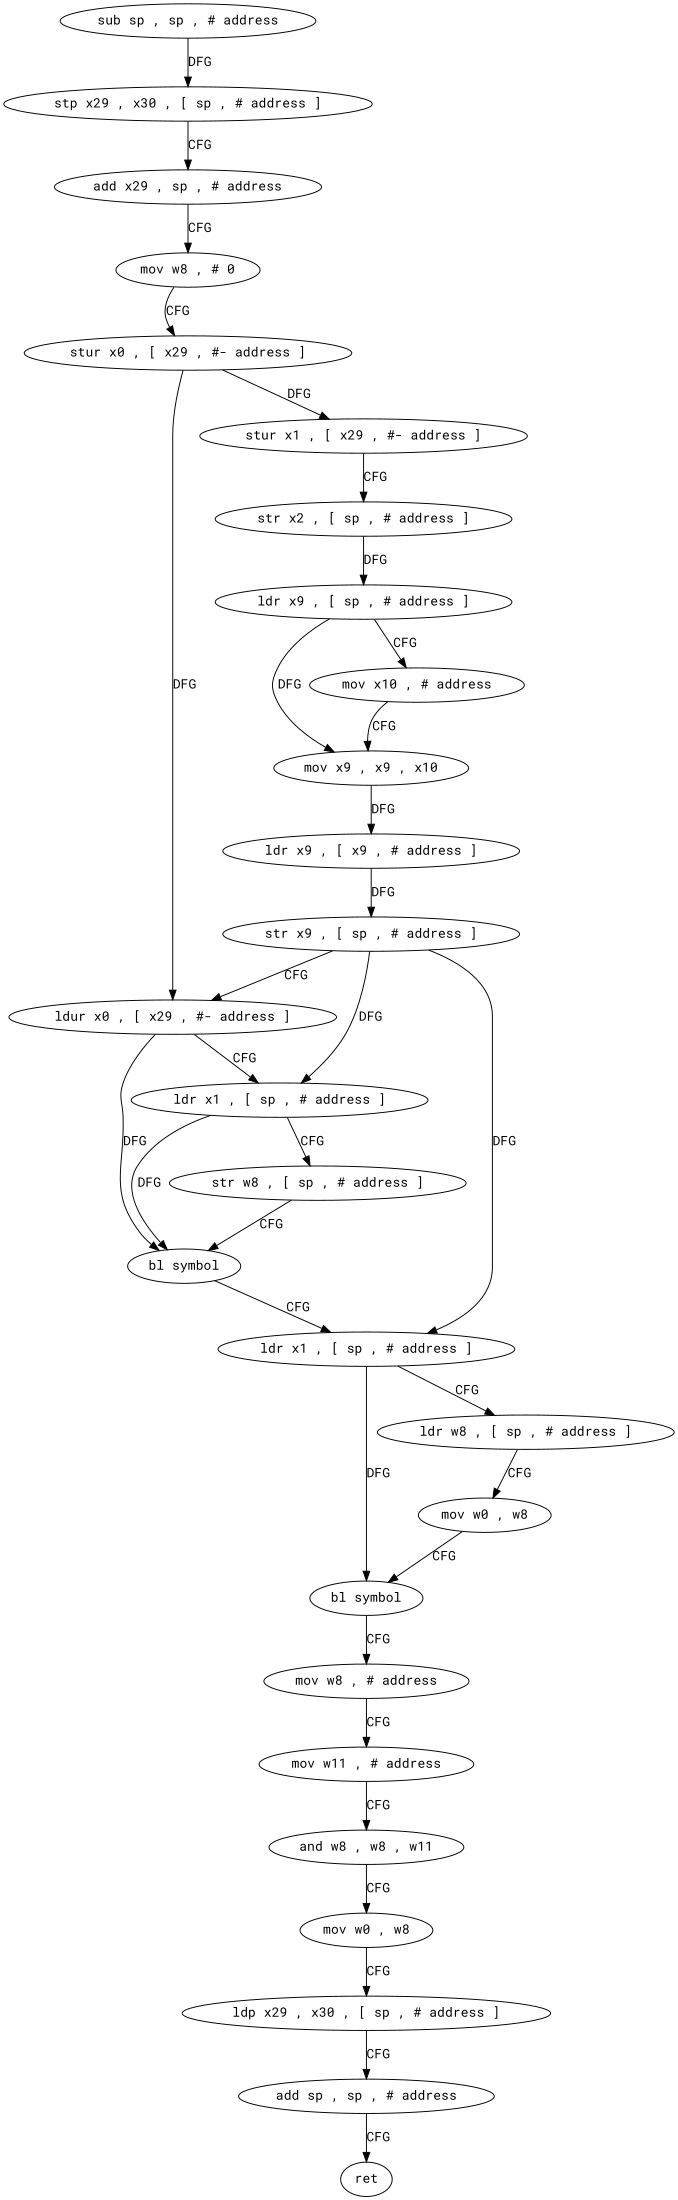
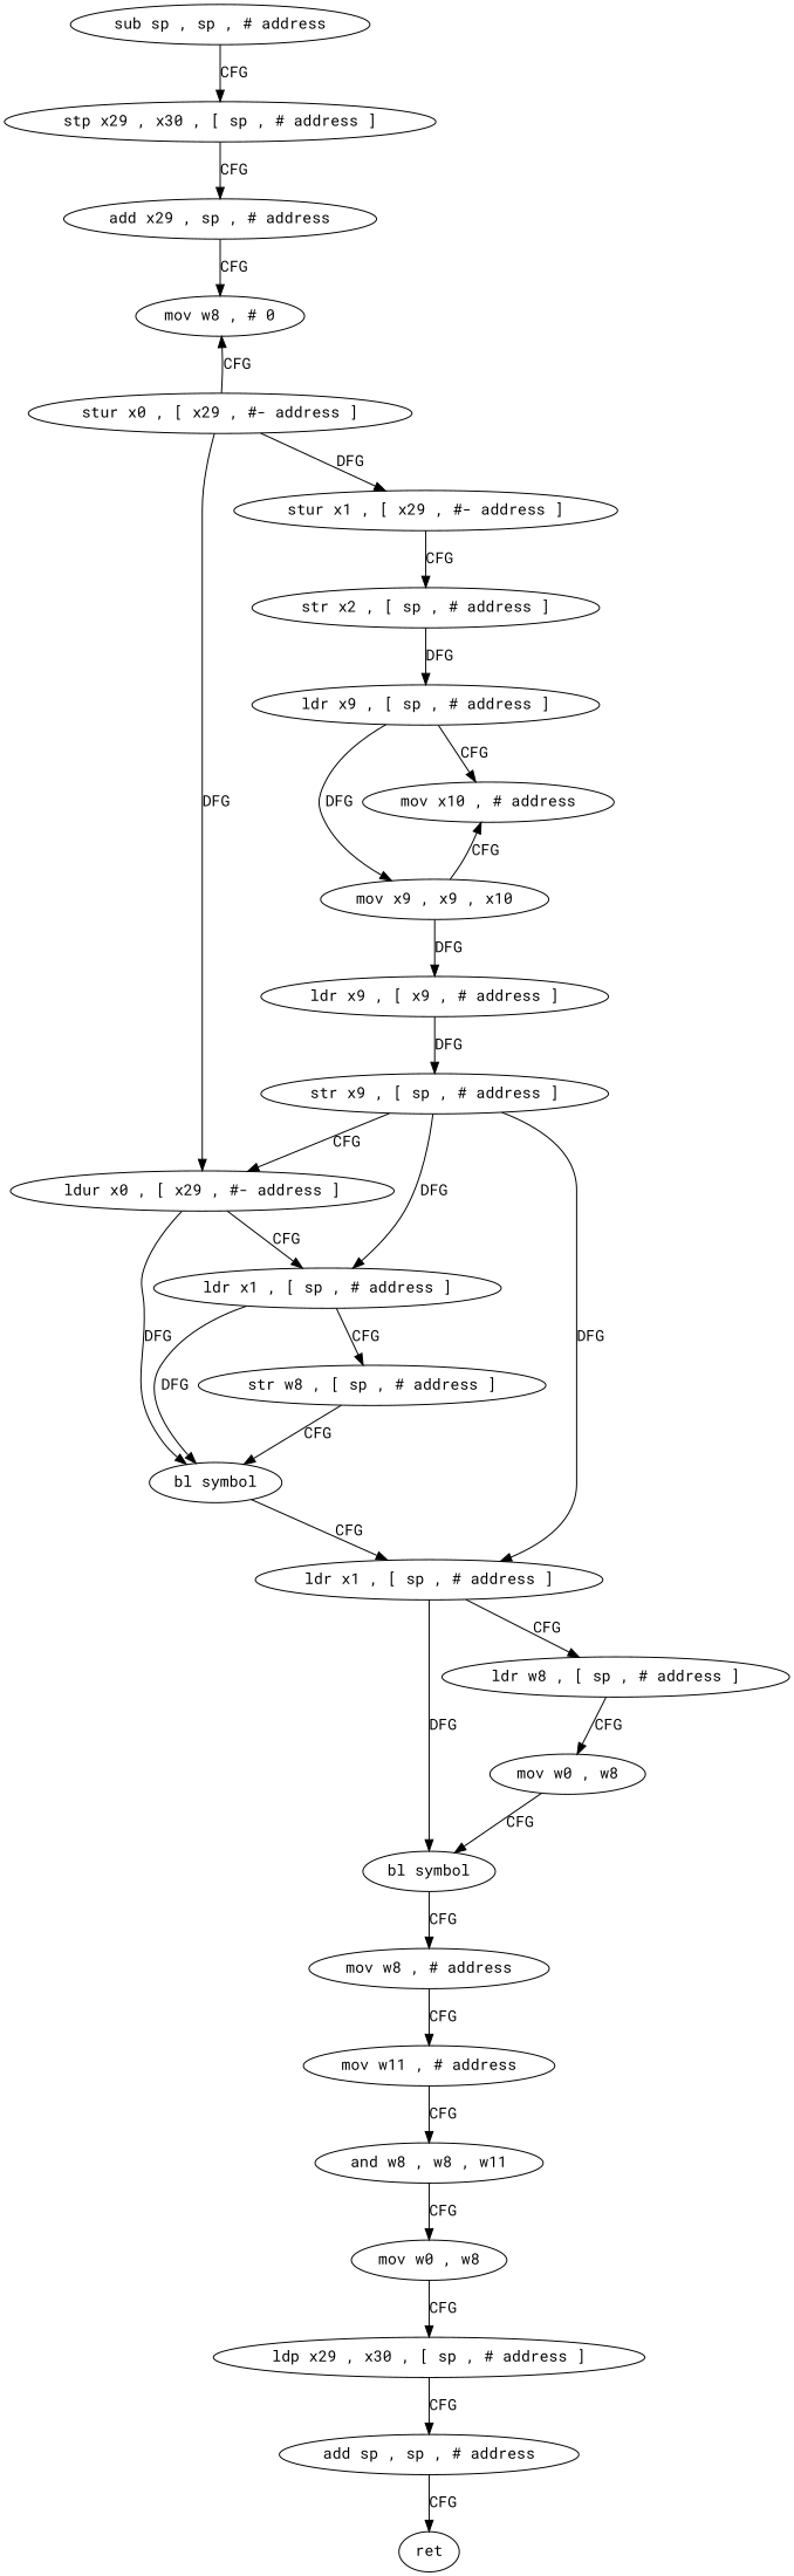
  digraph {
    fontname="Roboto Mono"
    node [fontname="Roboto Mono"]
    edge [fontname="Roboto Mono"]
    n1 [label="sub sp , sp , # address"]
    n2 [label="stp x29 , x30 , [ sp , # address ]"]
    n3 [label="add x29 , sp , # address"]
    n4 [label="mov w8 , # 0"]
    n5 [label="stur x0 , [ x29 , #- address ]"]
    n6 [label="stur x1 , [ x29 , #- address ]"]
    n7 [label="ldur x0 , [ x29 , #- address ]"]
    n8 [label="str x2 , [ sp , # address ]"]
    n9 [label="ldr x1 , [ sp , # address ]"]
    n10 [label="bl symbol"]
    n11 [label="ldr x9 , [ sp , # address ]"]
    n12 [label="mov x10 , # address"]
    n13 [label="mov x9 , x9 , x10"]
    n14 [label="ldr x9 , [ x9 , # address ]"]
    n15 [label="str x9 , [ sp , # address ]"]
    n16 [label="ldr x1 , [ sp , # address ]"]
    n17 [label="str w8 , [ sp , # address ]"]
    n18 [label="ldr w8 , [ sp , # address ]"]
    n19 [label="bl symbol"]
    n20 [label="mov w0 , w8"]
    n21 [label="mov w8 , # address"]
    n22 [label="mov w11 , # address"]
    n23 [label="and w8 , w8 , w11"]
    n24 [label="mov w0 , w8"]
    n25 [label="ldp x29 , x30 , [ sp , # address ]"]
    n26 [label="add sp , sp , # address"]
    n27 [label=ret]
-   n1 -> n2 [label=DFG]
+   n1 -> n2 [label=CFG]
    n2 -> n3 [label=CFG]
    n3 -> n4 [label=CFG]
-   n4 -> n5 [label=CFG]
+   n5 -> n4 [label=CFG]
    n5 -> n6 [label=DFG]
    n5 -> n7 [label=DFG]
    n6 -> n8 [label=CFG]
    n7 -> n9 [label=CFG]
    n7 -> n10 [label=DFG]
    n8 -> n11 [label=DFG]
    n9 -> n10 [label=DFG]
    n9 -> n17 [label=CFG]
    n10 -> n16 [label=CFG]
    n11 -> n12 [label=CFG]
    n11 -> n13 [label=DFG]
-   n12 -> n13 [label=CFG]
+   n13 -> n12 [label=CFG]
    n13 -> n14 [label=DFG]
    n14 -> n15 [label=DFG]
    n15 -> n7 [label=CFG]
    n15 -> n9 [label=DFG]
    n15 -> n16 [label=DFG]
    n16 -> n18 [label=CFG]
    n16 -> n19 [label=DFG]
    n17 -> n10 [label=CFG]
    n18 -> n20 [label=CFG]
    n19 -> n21 [label=CFG]
    n20 -> n19 [label=CFG]
    n21 -> n22 [label=CFG]
    n22 -> n23 [label=CFG]
    n23 -> n24 [label=CFG]
    n24 -> n25 [label=CFG]
    n25 -> n26 [label=CFG]
    n26 -> n27 [label=CFG]
  }
